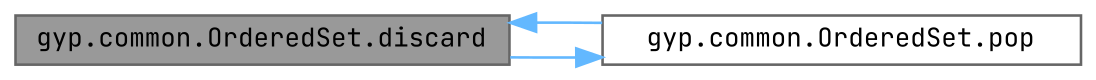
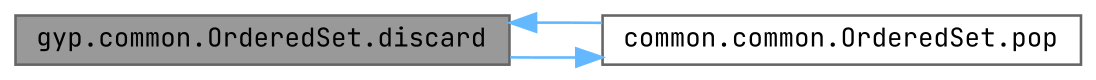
  digraph {
    rankdir=LR
    fontname="JetBrains Mono"
    node [fontname="JetBrains Mono" fontsize=10 shape=box style=filled]
    edge [color=steelblue1 fontname="JetBrains Mono" fontsize=10 labelfontname=Helvetica labelfontsize=10 style=solid]
    n1 [color=gray40 fillcolor=grey60 fontcolor=black height=0.2 label="gyp.common.OrderedSet.discard" width=0.4]
-   n2 [color=grey40 fillcolor=white height=0.2 label="gyp.common.OrderedSet.pop" width=0.4]
+   n2 [color=grey40 fillcolor=white height=0.2 label="common.common.OrderedSet.pop" width=0.4]
    n1 -> n2
    n2 -> n1
  }
